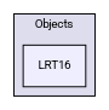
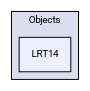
  digraph {
    compound=true
    fontname=Roboto
-   n1 [fillcolor="#eeeeff" fontname=Roboto fontsize=10 label=LRT16 pencolor=black shape=box style=filled]
+   n1 [fillcolor="#eeeeff" fontname=Roboto fontsize=10 label=LRT14 pencolor=black shape=box style=filled]
    subgraph cluster_1 {
      bgcolor="#ddddee"
      fontsize=10
      label=Objects
      pencolor=black
      n1
    }
  }
